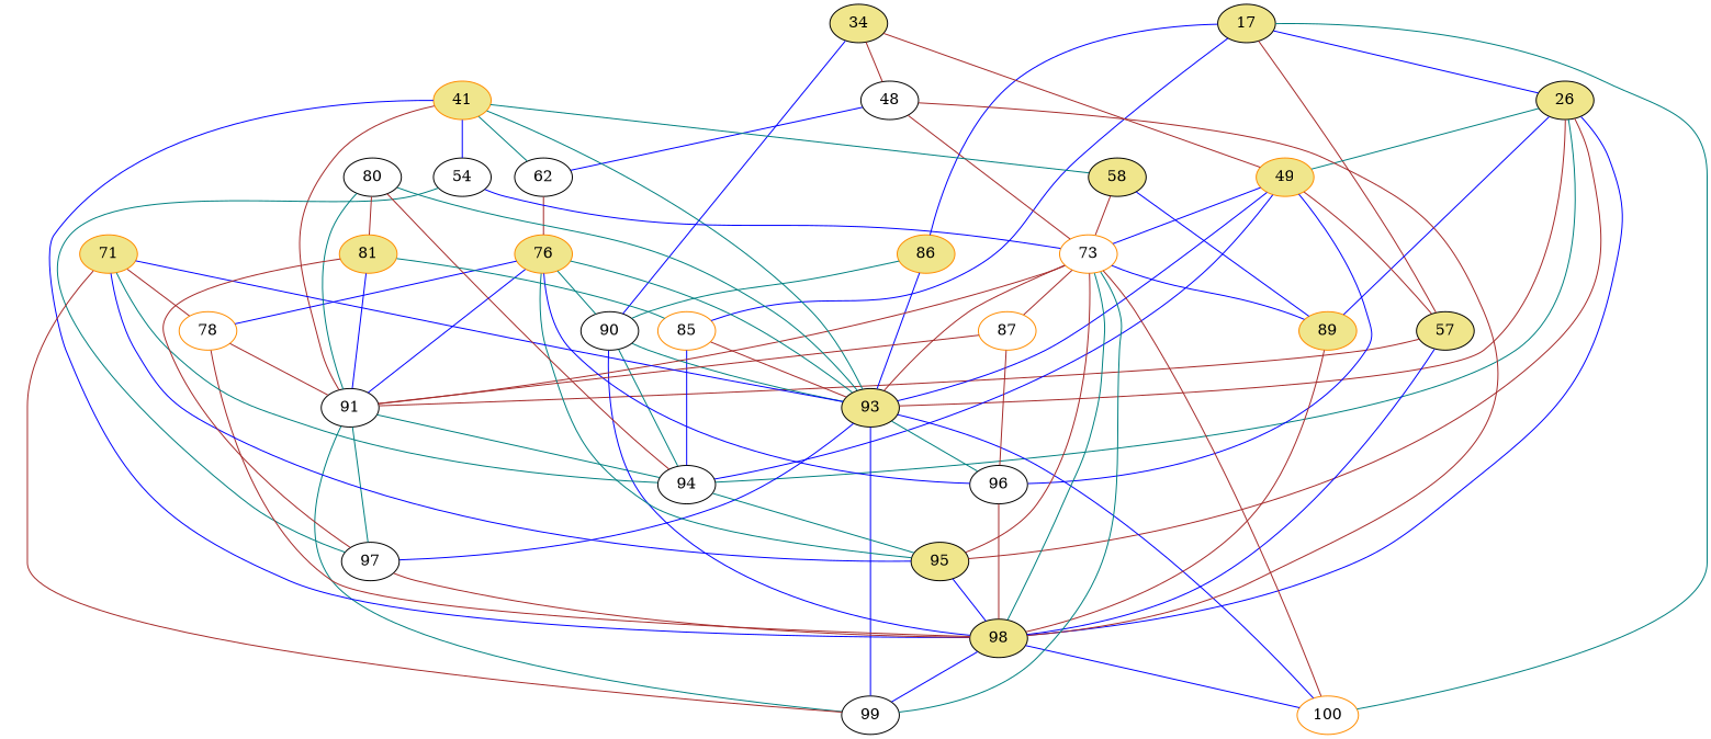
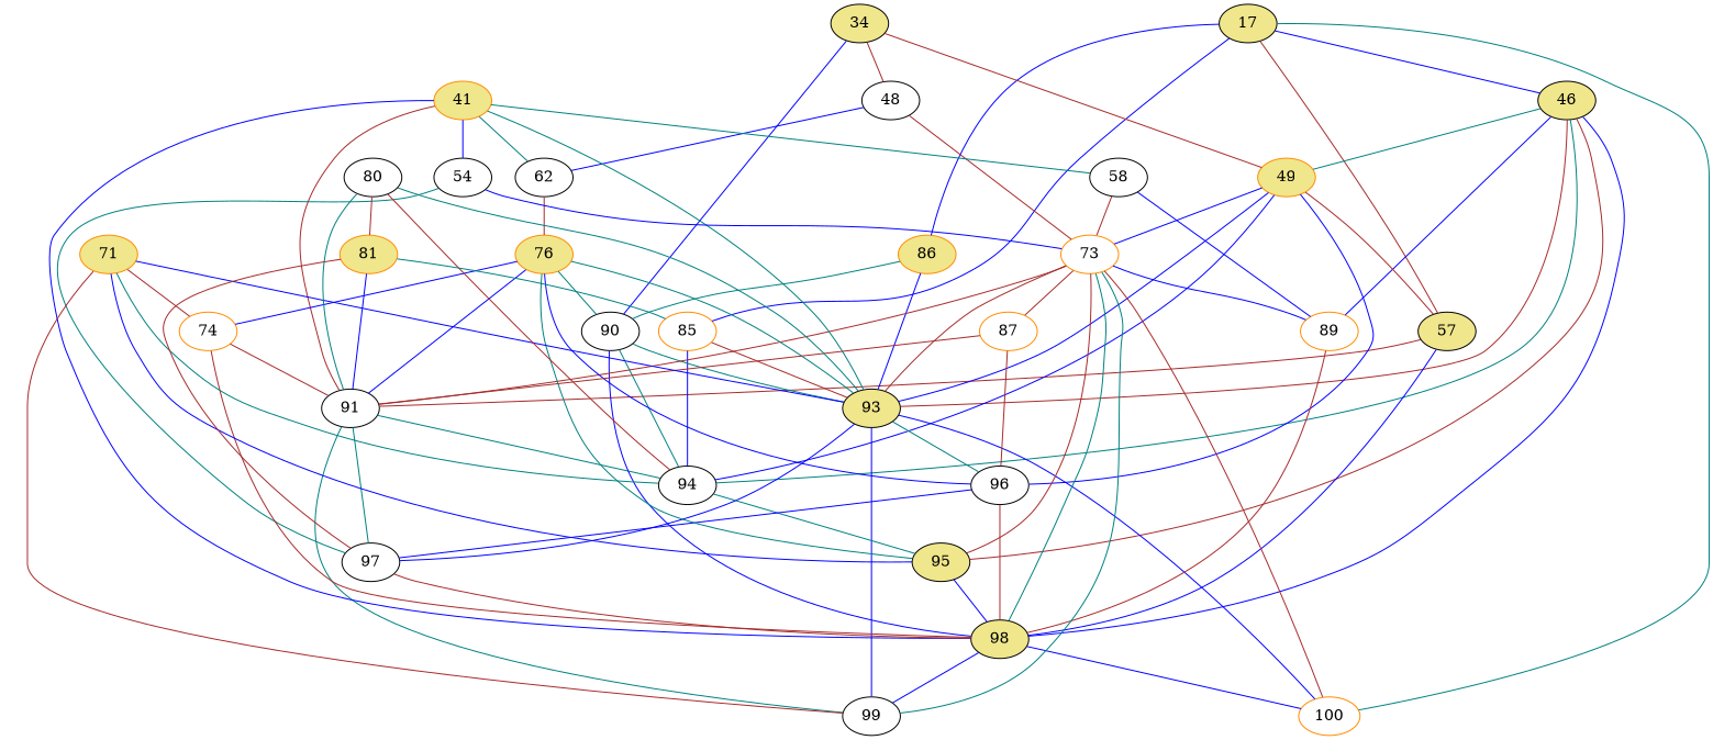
  graph {
    node [color=black fillcolor=khaki style=filled]
    edge [color=blue]
    17 [super="+12"]
-   46 [super="+34+36" label=26]
+   46 [super="+34+36"]
    57
    85 [color=darkorange fillcolor=white]
    86 [color=darkorange super="+52"]
    100 [color=darkorange fillcolor=white super="+61"]
    49 [color=darkorange super="+11+25+22+23"]
    93 [super="+68+53+44"]
    98 [super="+16+30+88+69+51+83"]
-   89 [color=darkorange super="+50"]
+   89 [color=darkorange fillcolor=white super="+50"]
    95 [super="+65"]
    94 [fillcolor=white super="+13+55+92"]
    91 [fillcolor=white super="+74+64"]
    90 [fillcolor=white super="+20+59+60"]
    48 [fillcolor=white super="+14"]
    62 [fillcolor=white]
    73 [color=darkorange fillcolor=white super="+5+42+31+63"]
    n18 [label=34]
    96 [fillcolor=white super="+10+33+82"]
    41 [color=darkorange super="+32"]
    54 [fillcolor=white]
-   58
+   58 [fillcolor=white]
    97 [fillcolor=white super="+66"]
    76 [color=darkorange super="+72+70"]
    99 [fillcolor=white super="+84"]
    87 [color=darkorange fillcolor=white]
-   78 [color=darkorange fillcolor=white super="+67"]
+   78 [color=darkorange fillcolor=white super="+67" label=74]
    71 [color=darkorange super="+40"]
    80 [fillcolor=white super="+38"]
    81 [color=darkorange super="+75"]
    17 -- 46
    17 -- 57 [color=brown]
    17 -- 85
    17 -- 86 [weight=2]
    17 -- 100 [color=teal]
    46 -- 49 [color=teal weight=3]
    46 -- 93 [color=brown]
    46 -- 98
    46 -- 89
    46 -- 95 [color=brown weight=2]
    46 -- 94 [color=teal weight=3]
    57 -- 98
    57 -- 91 [color=brown]
    85 -- 93 [color=brown]
    85 -- 94
    86 -- 93 [weight=2]
    86 -- 90 [color=teal weight=2]
    49 -- 57 [color=brown]
    49 -- 93
    49 -- 94 [weight=2]
    49 -- 73 [weight=2]
    49 -- 96 [weight=2]
    93 -- 100
    93 -- 96 [color=teal weight=2]
    93 -- 97
    93 -- 99 [weight=2]
    98 -- 100 [weight=2]
    98 -- 99
    89 -- 98 [color=brown weight=2]
    95 -- 98
    94 -- 95 [color=teal]
    91 -- 94 [color=teal]
    91 -- 97 [color=teal weight=2]
    91 -- 99 [color=teal]
    90 -- 93 [color=teal]
    90 -- 98
    90 -- 94 [color=teal weight=2]
-   48 -- 98 [color=brown]
    48 -- 62
    48 -- 73 [color=brown weight=3]
    62 -- 76 [color=brown weight=2]
    73 -- 100 [color=brown weight=2]
    73 -- 93 [color=brown]
    73 -- 98 [color=teal]
    73 -- 89
    73 -- 95 [color=brown weight=2]
    73 -- 91 [color=brown]
    73 -- 99 [color=teal weight=2]
    73 -- 87 [color=brown]
    n18 -- 49 [color=brown]
    n18 -- 90 [weight=2]
    n18 -- 48 [color=brown]
    96 -- 98 [color=brown weight=5]
+   96 -- 97 [weight=2]
    41 -- 93 [color=teal]
    41 -- 98 [weight=2]
    41 -- 91 [color=brown]
    41 -- 62 [color=teal]
    41 -- 54 [weight=2]
    41 -- 58 [color=teal]
    54 -- 73
    54 -- 97 [color=teal]
    58 -- 89 [weight=2]
    58 -- 73 [color=brown]
    97 -- 98 [color=brown weight=2]
    76 -- 93 [color=teal weight=2]
    76 -- 95 [color=teal]
    76 -- 91 [weight=2]
    76 -- 90 [color=teal]
    76 -- 96
    76 -- 78
    87 -- 91 [color=brown]
    87 -- 96 [color=brown weight=2]
    78 -- 98 [color=brown weight=2]
    78 -- 91 [color=brown weight=2]
    71 -- 93
    71 -- 95
    71 -- 94 [color=teal]
    71 -- 99 [color=brown weight=2]
    71 -- 78 [color=brown]
    80 -- 93 [color=teal]
    80 -- 94 [color=brown weight=2]
    80 -- 91 [color=teal]
    80 -- 81 [color=brown weight=2]
    81 -- 85 [color=teal]
    81 -- 91
    81 -- 97 [color=brown weight=2]
  }
